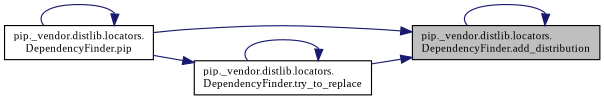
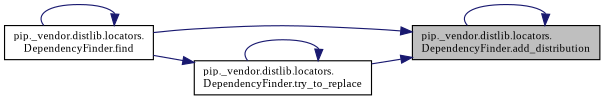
  digraph {
    rankdir=RL
    fontname="Liberation Serif"
    node [color=black fillcolor=white fontname="Liberation Serif" fontsize=10 shape=record style=filled]
    edge [color=midnightblue dir=back fontname="Liberation Serif" fontsize=10 labelfontname=Helvetica labelfontsize=10 style=solid]
    n1 [fillcolor=grey75 fontcolor=black height=0.2 label="pip._vendor.distlib.locators.\lDependencyFinder.add_distribution" width=0.4]
-   n2 [height=0.2 label="pip._vendor.distlib.locators.\lDependencyFinder.pip" width=0.4]
+   n2 [height=0.2 label="pip._vendor.distlib.locators.\lDependencyFinder.find" width=0.4]
    n3 [height=0.2 label="pip._vendor.distlib.locators.\lDependencyFinder.try_to_replace" width=0.4]
    n1 -> n1
    n1 -> n2
    n1 -> n3
    n2 -> n2
    n3 -> n2
    n3 -> n3
  }
